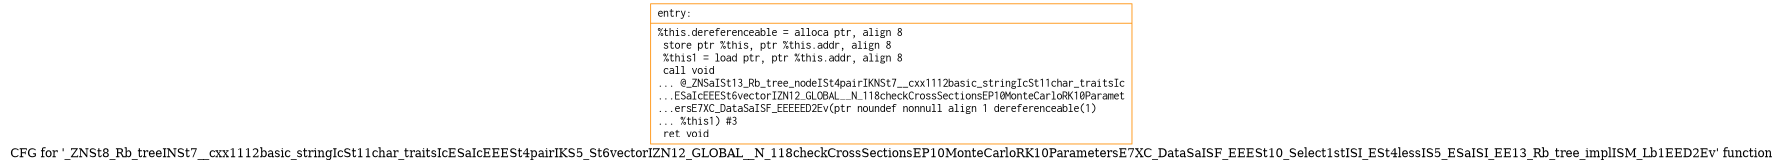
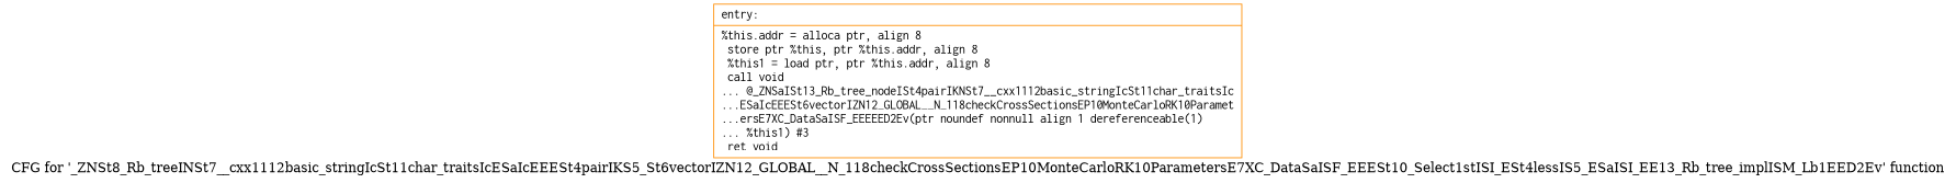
  digraph {
    label="CFG for '_ZNSt8_Rb_treeINSt7__cxx1112basic_stringIcSt11char_traitsIcESaIcEEESt4pairIKS5_St6vectorIZN12_GLOBAL__N_118checkCrossSectionsEP10MonteCarloRK10ParametersE7XC_DataSaISF_EEESt10_Select1stISI_ESt4lessIS5_ESaISI_EE13_Rb_tree_implISM_Lb1EED2Ev' function"
-   n1 [color=darkorange fillcolor=white fontname=Courier label="{entry:\l|  %this.dereferenceable = alloca ptr, align 8\l  store ptr %this, ptr %this.addr, align 8\l  %this1 = load ptr, ptr %this.addr, align 8\l  call void\l... @_ZNSaISt13_Rb_tree_nodeISt4pairIKNSt7__cxx1112basic_stringIcSt11char_traitsIc\l...ESaIcEEESt6vectorIZN12_GLOBAL__N_118checkCrossSectionsEP10MonteCarloRK10Paramet\l...ersE7XC_DataSaISF_EEEEED2Ev(ptr noundef nonnull align 1 dereferenceable(1)\l... %this1) #3\l  ret void\l}" shape=record style=filled]
+   n1 [color=darkorange fillcolor=white fontname=Courier label="{entry:\l|  %this.addr = alloca ptr, align 8\l  store ptr %this, ptr %this.addr, align 8\l  %this1 = load ptr, ptr %this.addr, align 8\l  call void\l... @_ZNSaISt13_Rb_tree_nodeISt4pairIKNSt7__cxx1112basic_stringIcSt11char_traitsIc\l...ESaIcEEESt6vectorIZN12_GLOBAL__N_118checkCrossSectionsEP10MonteCarloRK10Paramet\l...ersE7XC_DataSaISF_EEEEED2Ev(ptr noundef nonnull align 1 dereferenceable(1)\l... %this1) #3\l  ret void\l}" shape=record style=filled]
  }
